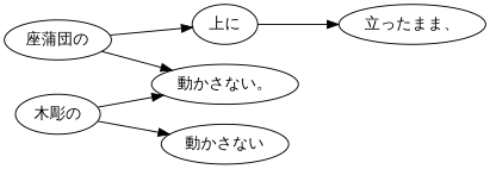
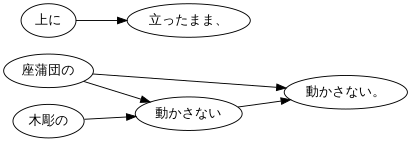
  digraph {
    rankdir=LR
    n1 [label="座蒲団の"]
    n2 [label="上に"]
    n3 [label="動かさない。"]
    n4 [label="立ったまま、"]
    n5 [label="木彫の"]
    n6 [label="動かさない"]
-   n1 -> n2
+   n1 -> n6
    n1 -> n3
    n2 -> n4
    n5 -> n6
-   n5 -> n3
+   n6 -> n3
  }
